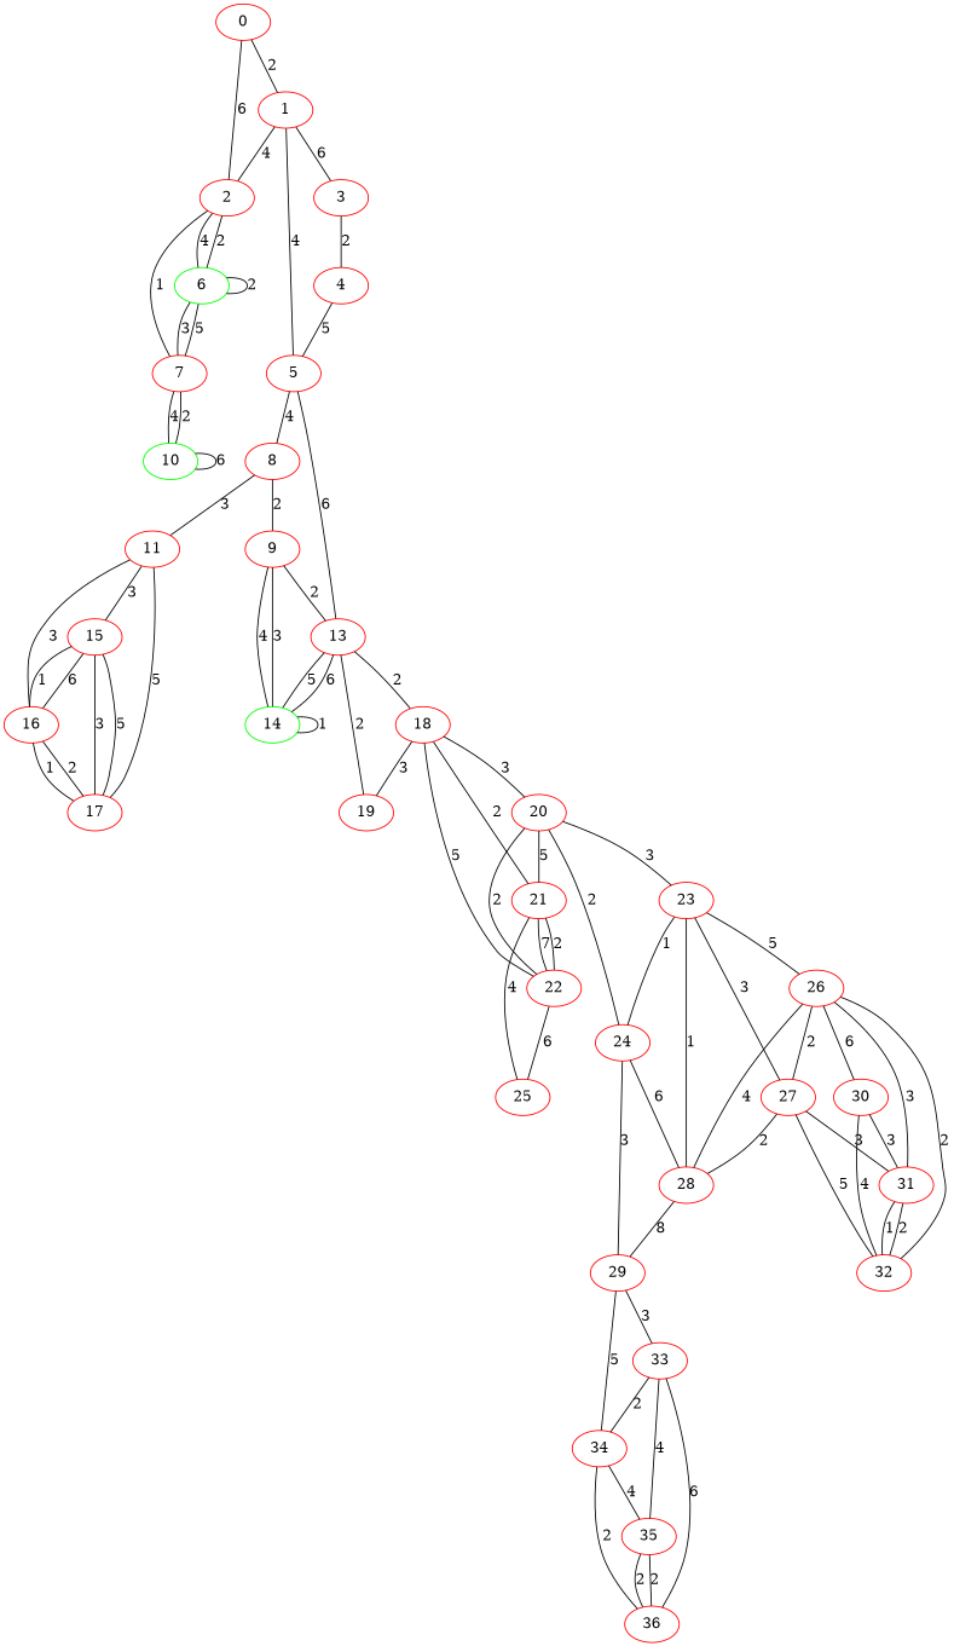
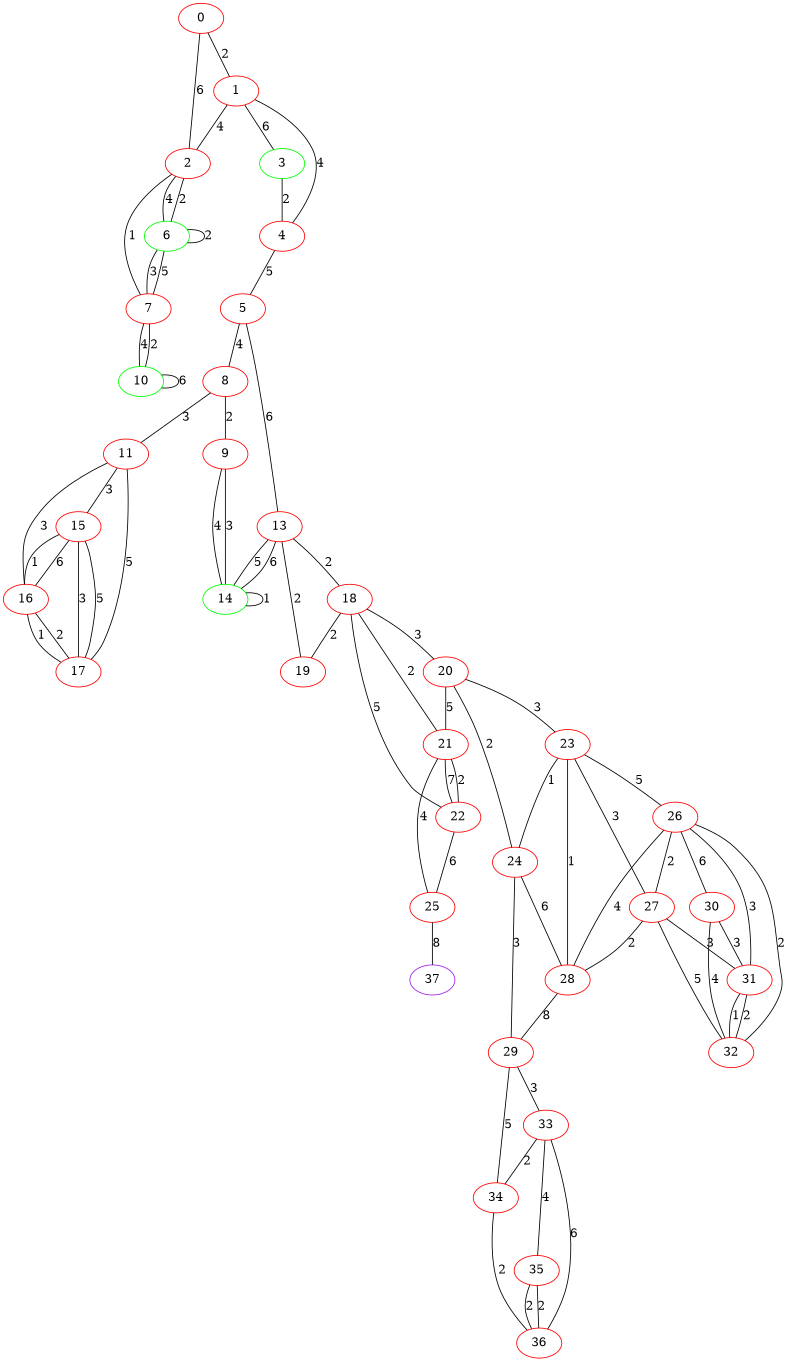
  graph {
    node [color=red weight=1]
    0
    1
    2
-   3
+   3 [color=green]
    4
    6 [color=green weight=2]
    7
    5
    10 [color=green weight=2]
    8
    13
    9
    11
    14 [color=green weight=2]
    15
    16
    17
    18
    19
    20
    21
    22
    23
    24
    25
    26
    27
    28
    29
+   37 [color=purple weight=4]
    30
    31
    32
    33
    34
    35
    36
    0 -- 1 [label=2]
    0 -- 2 [label=6]
    1 -- 2 [label=4]
    1 -- 3 [label=6]
-   1 -- 5 [label=4]
+   1 -- 4 [label=4]
    2 -- 6 [label=2]
    2 -- 6 [label=4]
    2 -- 7 [label=1]
    3 -- 4 [label=2]
    4 -- 5 [label=5]
    6 -- 6 [label=2]
    6 -- 7 [label=3]
    6 -- 7 [label=5]
    7 -- 10 [label=4]
    7 -- 10 [label=2]
    5 -- 8 [label=4]
    5 -- 13 [label=6]
    10 -- 10 [label=6]
    8 -- 9 [label=2]
    8 -- 11 [label=3]
    13 -- 14 [label=5]
    13 -- 14 [label=6]
    13 -- 18 [label=2]
    13 -- 19 [label=2]
-   9 -- 13 [label=2]
    9 -- 14 [label=3]
    9 -- 14 [label=4]
    11 -- 15 [label=3]
    11 -- 16 [label=3]
    11 -- 17 [label=5]
    14 -- 14 [label=1]
    15 -- 16 [label=1]
    15 -- 16 [label=6]
    15 -- 17 [label=3]
    15 -- 17 [label=5]
    16 -- 17 [label=2]
    16 -- 17 [label=1]
-   18 -- 19 [label=3]
+   18 -- 19 [label=2]
    18 -- 20 [label=3]
    18 -- 21 [label=2]
    18 -- 22 [label=5]
    20 -- 21 [label=5]
-   20 -- 22 [label=2]
    20 -- 23 [label=3]
    20 -- 24 [label=2]
    21 -- 22 [label=7]
    21 -- 22 [label=2]
    21 -- 25 [label=4]
    22 -- 25 [label=6]
    23 -- 24 [label=1]
    23 -- 26 [label=5]
    23 -- 27 [label=3]
    23 -- 28 [label=1]
    24 -- 28 [label=6]
    24 -- 29 [label=3]
+   25 -- 37 [label=8]
    26 -- 27 [label=2]
    26 -- 28 [label=4]
    26 -- 30 [label=6]
    26 -- 31 [label=3]
    26 -- 32 [label=2]
    27 -- 28 [label=2]
    27 -- 31 [label=3]
    27 -- 32 [label=5]
    28 -- 29 [label=8]
    29 -- 33 [label=3]
    29 -- 34 [label=5]
    30 -- 31 [label=3]
    30 -- 32 [label=4]
    31 -- 32 [label=1]
    31 -- 32 [label=2]
    33 -- 34 [label=2]
    33 -- 35 [label=4]
    33 -- 36 [label=6]
-   34 -- 35 [label=4]
    34 -- 36 [label=2]
    35 -- 36 [label=2]
    35 -- 36 [label=2]
  }
